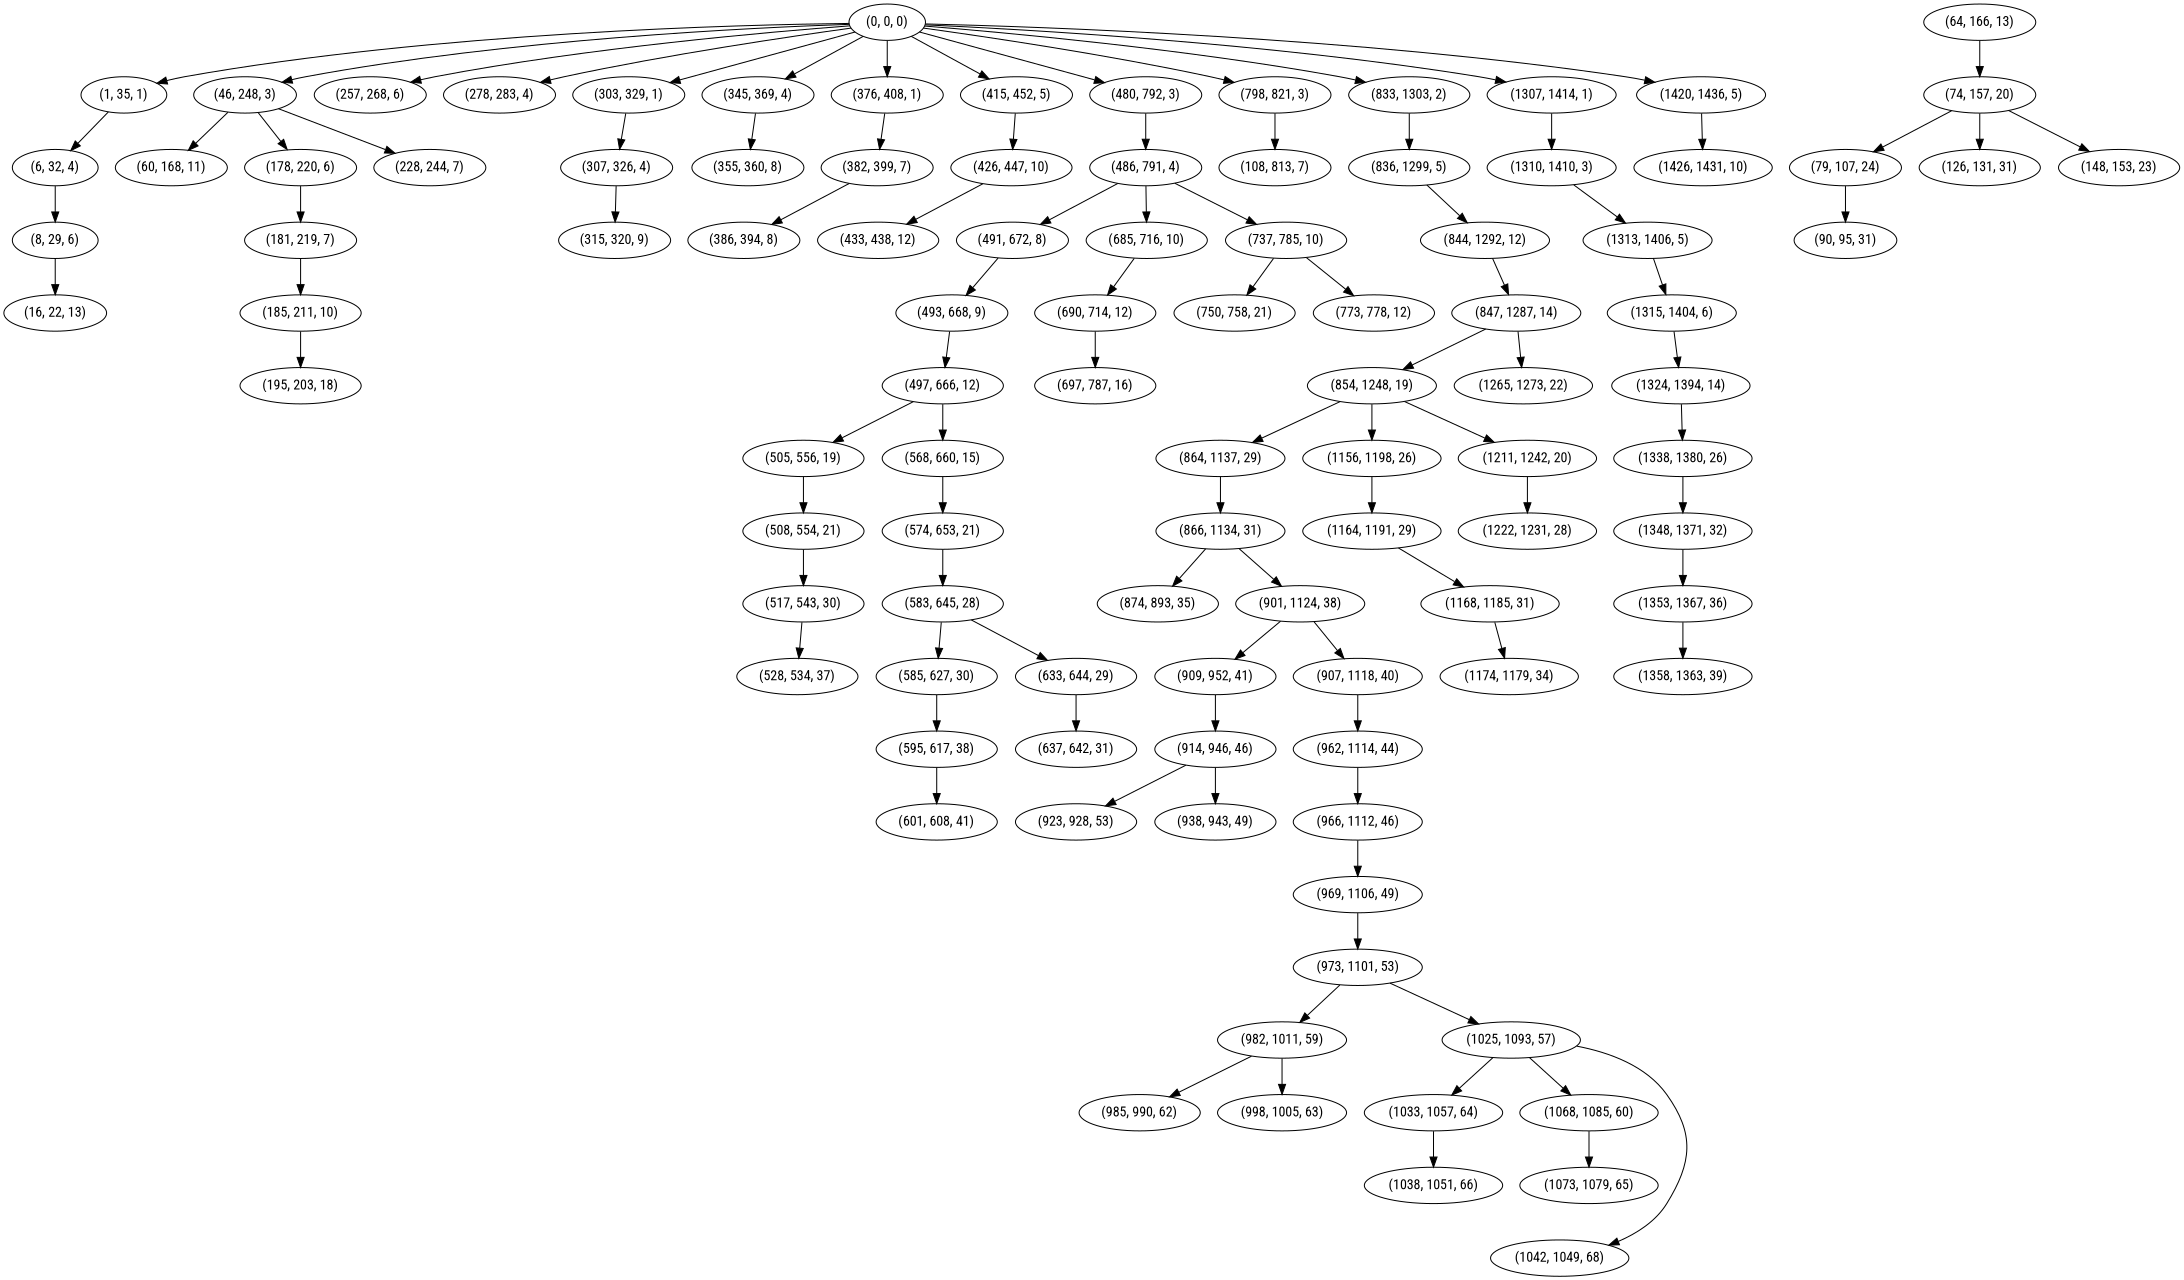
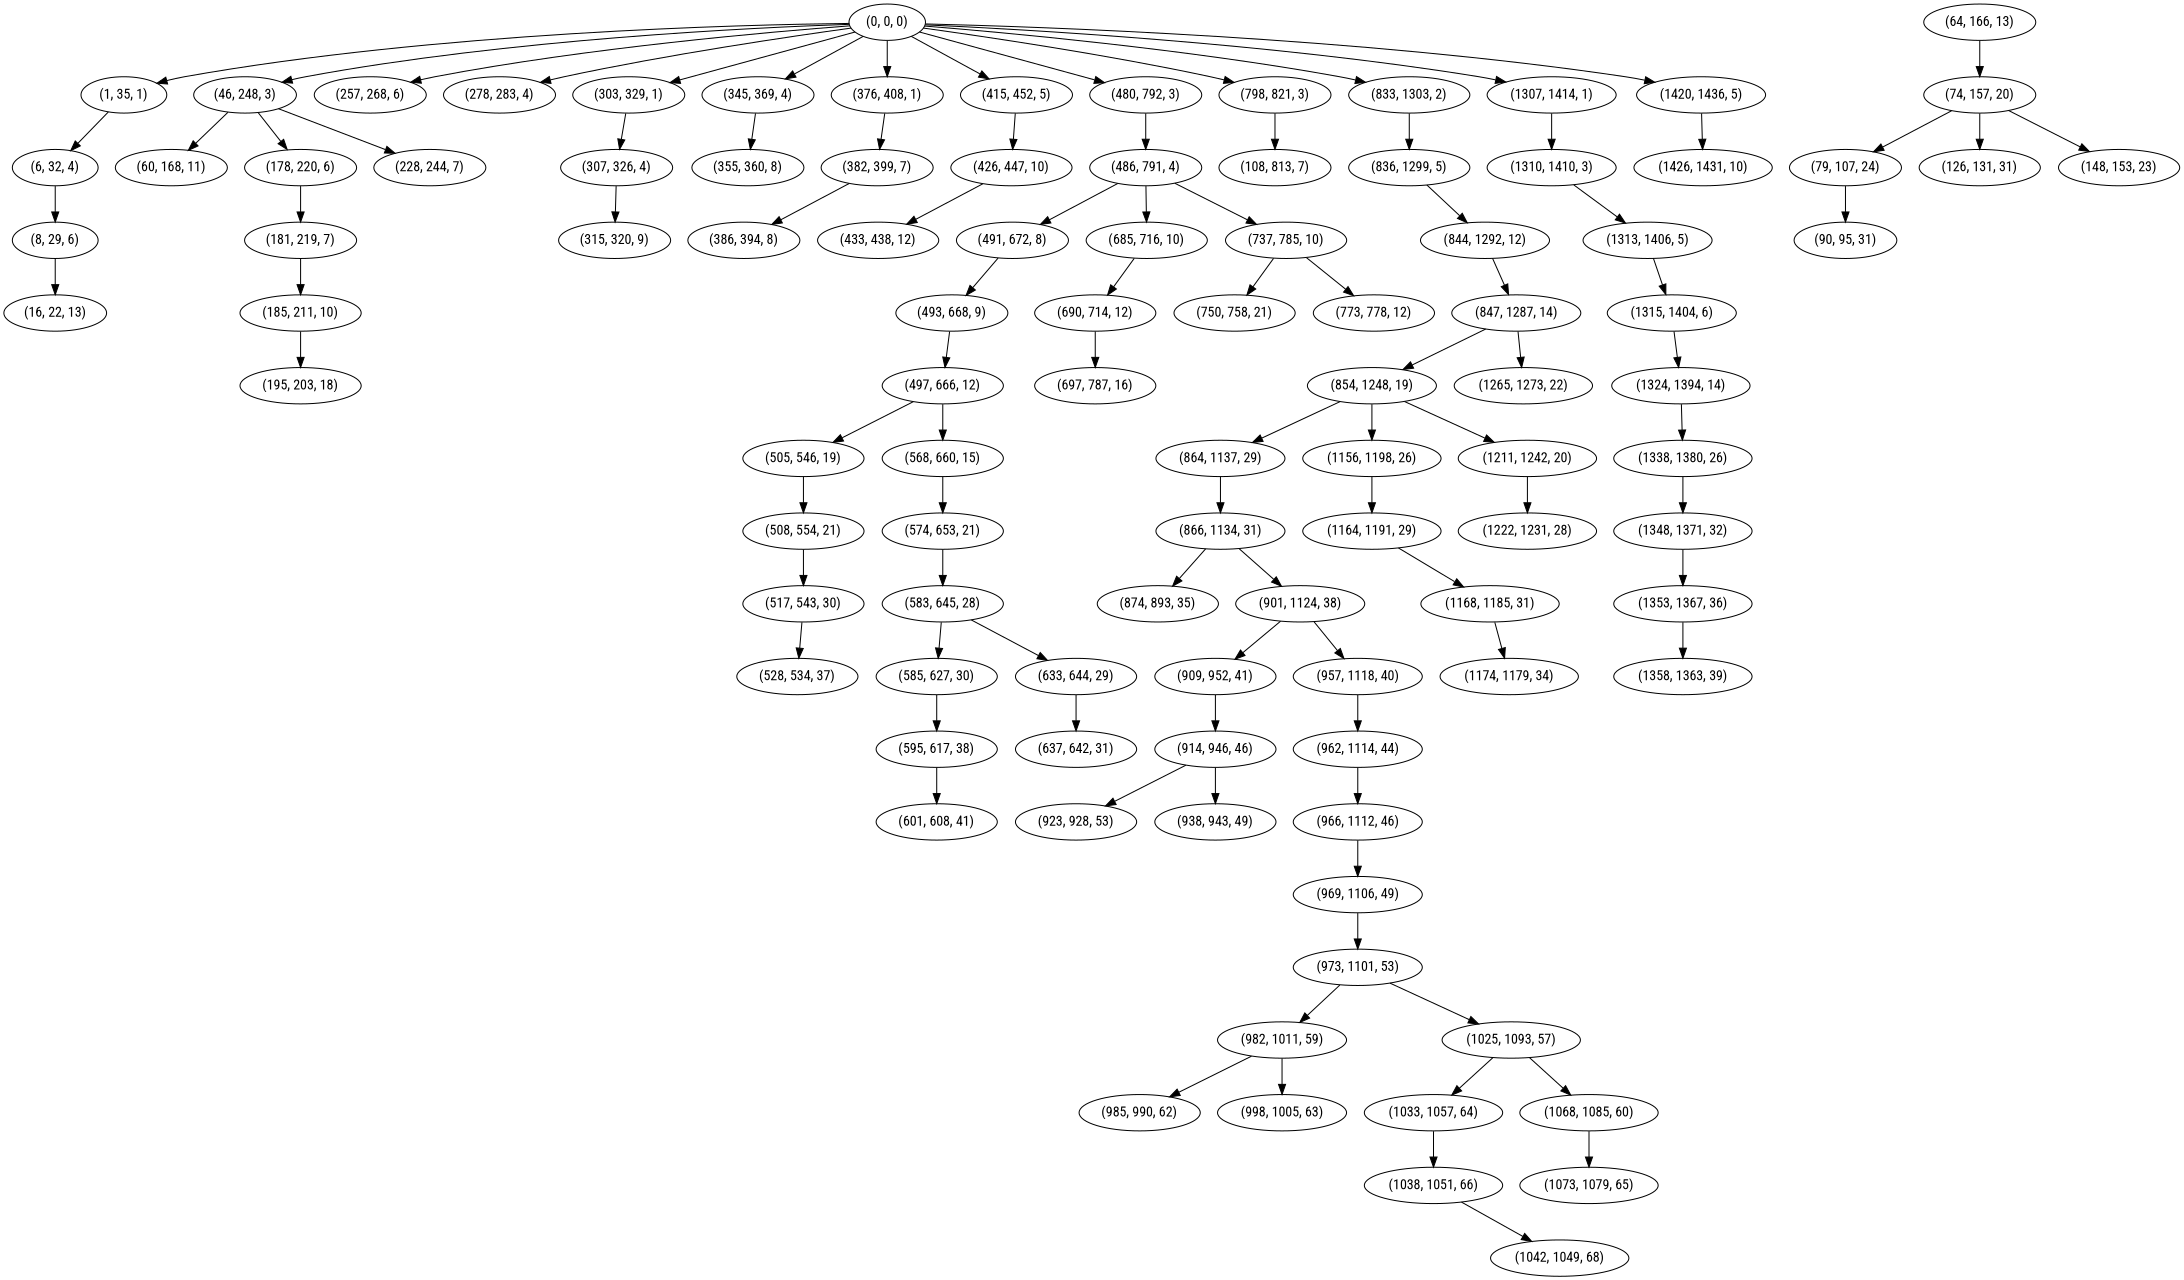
  digraph {
    fontname="Roboto Condensed"
    node [fontname="Roboto Condensed"]
    edge [fontname="Roboto Condensed"]
    "(0, 0, 0)"
    "(1, 35, 1)"
    "(46, 248, 3)"
    "(257, 268, 6)"
    "(278, 283, 4)"
    "(303, 329, 1)"
    "(345, 369, 4)"
    "(376, 408, 1)"
    "(415, 452, 5)"
    "(480, 792, 3)"
    "(798, 821, 3)"
    "(833, 1303, 2)"
    "(1307, 1414, 1)"
    "(1420, 1436, 5)"
    "(6, 32, 4)"
    "(60, 168, 11)"
    "(178, 220, 6)"
    "(228, 244, 7)"
    "(307, 326, 4)"
    "(355, 360, 8)"
    "(382, 399, 7)"
    "(426, 447, 10)"
    "(486, 791, 4)"
    n24 [label="(108, 813, 7)"]
    "(836, 1299, 5)"
    "(1310, 1410, 3)"
    "(1426, 1431, 10)"
    "(8, 29, 6)"
    "(16, 22, 13)"
    "(181, 219, 7)"
    "(64, 166, 13)"
    "(74, 157, 20)"
    "(79, 107, 24)"
    "(126, 131, 31)"
    "(148, 153, 23)"
    "(90, 95, 31)"
    "(185, 211, 10)"
    "(195, 203, 18)"
    "(315, 320, 9)"
    "(386, 394, 8)"
    "(433, 438, 12)"
    "(491, 672, 8)"
    "(685, 716, 10)"
    "(737, 785, 10)"
    n45 [label="(493, 668, 9)"]
    "(690, 714, 12)"
    "(750, 758, 21)"
    "(773, 778, 12)"
    "(497, 666, 12)"
-   "(505, 556, 19)"
+   "(505, 556, 19)" [label="(505, 546, 19)"]
    "(568, 660, 15)"
    "(508, 554, 21)"
    "(574, 653, 21)"
    "(517, 543, 30)"
    "(528, 534, 37)"
    "(583, 645, 28)"
    "(585, 627, 30)"
    "(633, 644, 29)"
    "(595, 617, 38)"
    "(637, 642, 31)"
    "(601, 608, 41)"
    n62 [label="(697, 787, 16)"]
    "(844, 1292, 12)"
    "(847, 1287, 14)"
    "(854, 1248, 19)"
    "(1265, 1273, 22)"
    "(864, 1137, 29)"
    "(1156, 1198, 26)"
    "(1211, 1242, 20)"
    "(866, 1134, 31)"
    "(1164, 1191, 29)"
    "(1222, 1231, 28)"
    n73 [label="(874, 893, 35)"]
    "(901, 1124, 38)"
    "(909, 952, 41)"
-   "(957, 1118, 40)" [label="(907, 1118, 40)"]
+   "(957, 1118, 40)"
    "(914, 946, 46)"
    "(962, 1114, 44)"
    "(923, 928, 53)"
    "(938, 943, 49)"
    "(966, 1112, 46)"
    "(969, 1106, 49)"
    "(973, 1101, 53)"
    "(982, 1011, 59)"
    "(1025, 1093, 57)"
    "(985, 990, 62)"
    "(998, 1005, 63)"
    "(1033, 1057, 64)"
    "(1068, 1085, 60)"
    "(1038, 1051, 66)"
    "(1073, 1079, 65)"
    "(1042, 1049, 68)"
    "(1168, 1185, 31)"
    "(1174, 1179, 34)"
    "(1313, 1406, 5)"
    "(1315, 1404, 6)"
    "(1324, 1394, 14)"
    "(1338, 1380, 26)"
    "(1348, 1371, 32)"
    "(1353, 1367, 36)"
    "(1358, 1363, 39)"
    "(0, 0, 0)" -> "(1, 35, 1)"
    "(0, 0, 0)" -> "(46, 248, 3)"
    "(0, 0, 0)" -> "(257, 268, 6)"
    "(0, 0, 0)" -> "(278, 283, 4)"
    "(0, 0, 0)" -> "(303, 329, 1)"
    "(0, 0, 0)" -> "(345, 369, 4)"
    "(0, 0, 0)" -> "(376, 408, 1)"
    "(0, 0, 0)" -> "(415, 452, 5)"
    "(0, 0, 0)" -> "(480, 792, 3)"
    "(0, 0, 0)" -> "(798, 821, 3)"
    "(0, 0, 0)" -> "(833, 1303, 2)"
    "(0, 0, 0)" -> "(1307, 1414, 1)"
    "(0, 0, 0)" -> "(1420, 1436, 5)"
    "(1, 35, 1)" -> "(6, 32, 4)"
    "(46, 248, 3)" -> "(60, 168, 11)"
    "(46, 248, 3)" -> "(178, 220, 6)"
    "(46, 248, 3)" -> "(228, 244, 7)"
    "(303, 329, 1)" -> "(307, 326, 4)"
    "(345, 369, 4)" -> "(355, 360, 8)"
    "(376, 408, 1)" -> "(382, 399, 7)"
    "(415, 452, 5)" -> "(426, 447, 10)"
    "(480, 792, 3)" -> "(486, 791, 4)"
    "(798, 821, 3)" -> n24
    "(833, 1303, 2)" -> "(836, 1299, 5)"
    "(1307, 1414, 1)" -> "(1310, 1410, 3)"
    "(1420, 1436, 5)" -> "(1426, 1431, 10)"
    "(6, 32, 4)" -> "(8, 29, 6)"
    "(178, 220, 6)" -> "(181, 219, 7)"
    "(307, 326, 4)" -> "(315, 320, 9)"
    "(382, 399, 7)" -> "(386, 394, 8)"
    "(426, 447, 10)" -> "(433, 438, 12)"
    "(486, 791, 4)" -> "(491, 672, 8)"
    "(486, 791, 4)" -> "(685, 716, 10)"
    "(486, 791, 4)" -> "(737, 785, 10)"
    "(836, 1299, 5)" -> "(844, 1292, 12)"
    "(1310, 1410, 3)" -> "(1313, 1406, 5)"
    "(8, 29, 6)" -> "(16, 22, 13)"
    "(181, 219, 7)" -> "(185, 211, 10)"
    "(64, 166, 13)" -> "(74, 157, 20)"
    "(74, 157, 20)" -> "(79, 107, 24)"
    "(74, 157, 20)" -> "(126, 131, 31)"
    "(74, 157, 20)" -> "(148, 153, 23)"
    "(79, 107, 24)" -> "(90, 95, 31)"
    "(185, 211, 10)" -> "(195, 203, 18)"
    "(491, 672, 8)" -> n45
    "(685, 716, 10)" -> "(690, 714, 12)"
    "(737, 785, 10)" -> "(750, 758, 21)"
    "(737, 785, 10)" -> "(773, 778, 12)"
    n45 -> "(497, 666, 12)"
    "(690, 714, 12)" -> n62
    "(497, 666, 12)" -> "(505, 556, 19)"
    "(497, 666, 12)" -> "(568, 660, 15)"
    "(505, 556, 19)" -> "(508, 554, 21)"
    "(568, 660, 15)" -> "(574, 653, 21)"
    "(508, 554, 21)" -> "(517, 543, 30)"
    "(574, 653, 21)" -> "(583, 645, 28)"
    "(517, 543, 30)" -> "(528, 534, 37)"
    "(583, 645, 28)" -> "(585, 627, 30)"
    "(583, 645, 28)" -> "(633, 644, 29)"
    "(585, 627, 30)" -> "(595, 617, 38)"
    "(633, 644, 29)" -> "(637, 642, 31)"
    "(595, 617, 38)" -> "(601, 608, 41)"
    "(844, 1292, 12)" -> "(847, 1287, 14)"
    "(847, 1287, 14)" -> "(854, 1248, 19)"
    "(847, 1287, 14)" -> "(1265, 1273, 22)"
    "(854, 1248, 19)" -> "(864, 1137, 29)"
    "(854, 1248, 19)" -> "(1156, 1198, 26)"
    "(854, 1248, 19)" -> "(1211, 1242, 20)"
    "(864, 1137, 29)" -> "(866, 1134, 31)"
    "(1156, 1198, 26)" -> "(1164, 1191, 29)"
    "(1211, 1242, 20)" -> "(1222, 1231, 28)"
    "(866, 1134, 31)" -> n73
    "(866, 1134, 31)" -> "(901, 1124, 38)"
    "(1164, 1191, 29)" -> "(1168, 1185, 31)"
    "(901, 1124, 38)" -> "(909, 952, 41)"
    "(901, 1124, 38)" -> "(957, 1118, 40)"
    "(909, 952, 41)" -> "(914, 946, 46)"
    "(957, 1118, 40)" -> "(962, 1114, 44)"
    "(914, 946, 46)" -> "(923, 928, 53)"
    "(914, 946, 46)" -> "(938, 943, 49)"
    "(962, 1114, 44)" -> "(966, 1112, 46)"
    "(966, 1112, 46)" -> "(969, 1106, 49)"
    "(969, 1106, 49)" -> "(973, 1101, 53)"
    "(973, 1101, 53)" -> "(982, 1011, 59)"
    "(973, 1101, 53)" -> "(1025, 1093, 57)"
    "(982, 1011, 59)" -> "(985, 990, 62)"
    "(982, 1011, 59)" -> "(998, 1005, 63)"
    "(1025, 1093, 57)" -> "(1033, 1057, 64)"
    "(1025, 1093, 57)" -> "(1068, 1085, 60)"
    "(1033, 1057, 64)" -> "(1038, 1051, 66)"
    "(1068, 1085, 60)" -> "(1073, 1079, 65)"
-   "(1025, 1093, 57)" -> "(1042, 1049, 68)"
+   "(1038, 1051, 66)" -> "(1042, 1049, 68)"
    "(1168, 1185, 31)" -> "(1174, 1179, 34)"
    "(1313, 1406, 5)" -> "(1315, 1404, 6)"
    "(1315, 1404, 6)" -> "(1324, 1394, 14)"
    "(1324, 1394, 14)" -> "(1338, 1380, 26)"
    "(1338, 1380, 26)" -> "(1348, 1371, 32)"
    "(1348, 1371, 32)" -> "(1353, 1367, 36)"
    "(1353, 1367, 36)" -> "(1358, 1363, 39)"
  }
